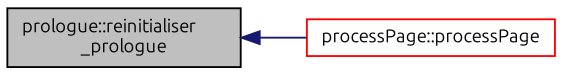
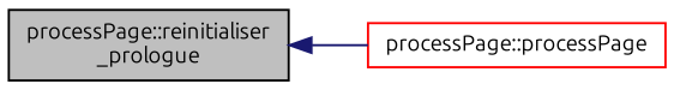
  digraph {
    rankdir=LR
    fontname=Ubuntu
    node [fontname=Ubuntu fontsize=10 shape=record style=filled]
-   n1 [color=black fillcolor=grey75 fontcolor=black height=0.2 label="prologue::reinitialiser\l_prologue" width=0.4]
+   n1 [color=black fillcolor=grey75 fontcolor=black height=0.2 label="processPage::reinitialiser\l_prologue" width=0.4]
    n2 [color=red fillcolor=white height=0.2 label="processPage::processPage" width=0.4]
    n1 -> n2 [color=midnightblue dir=back fontname=Ubuntu fontsize=10 labelfontname=Helvetica labelfontsize=10 style=solid]
  }
